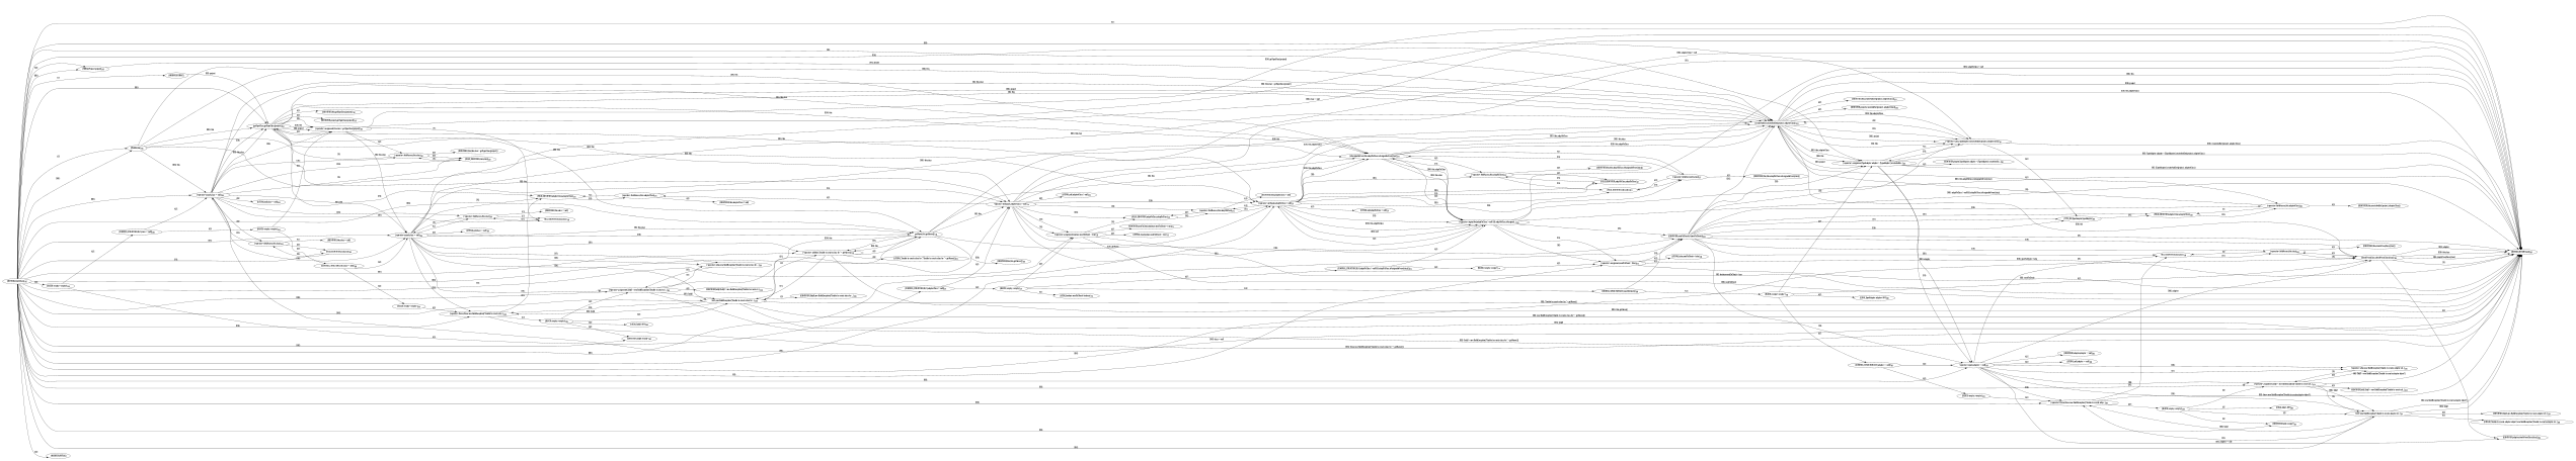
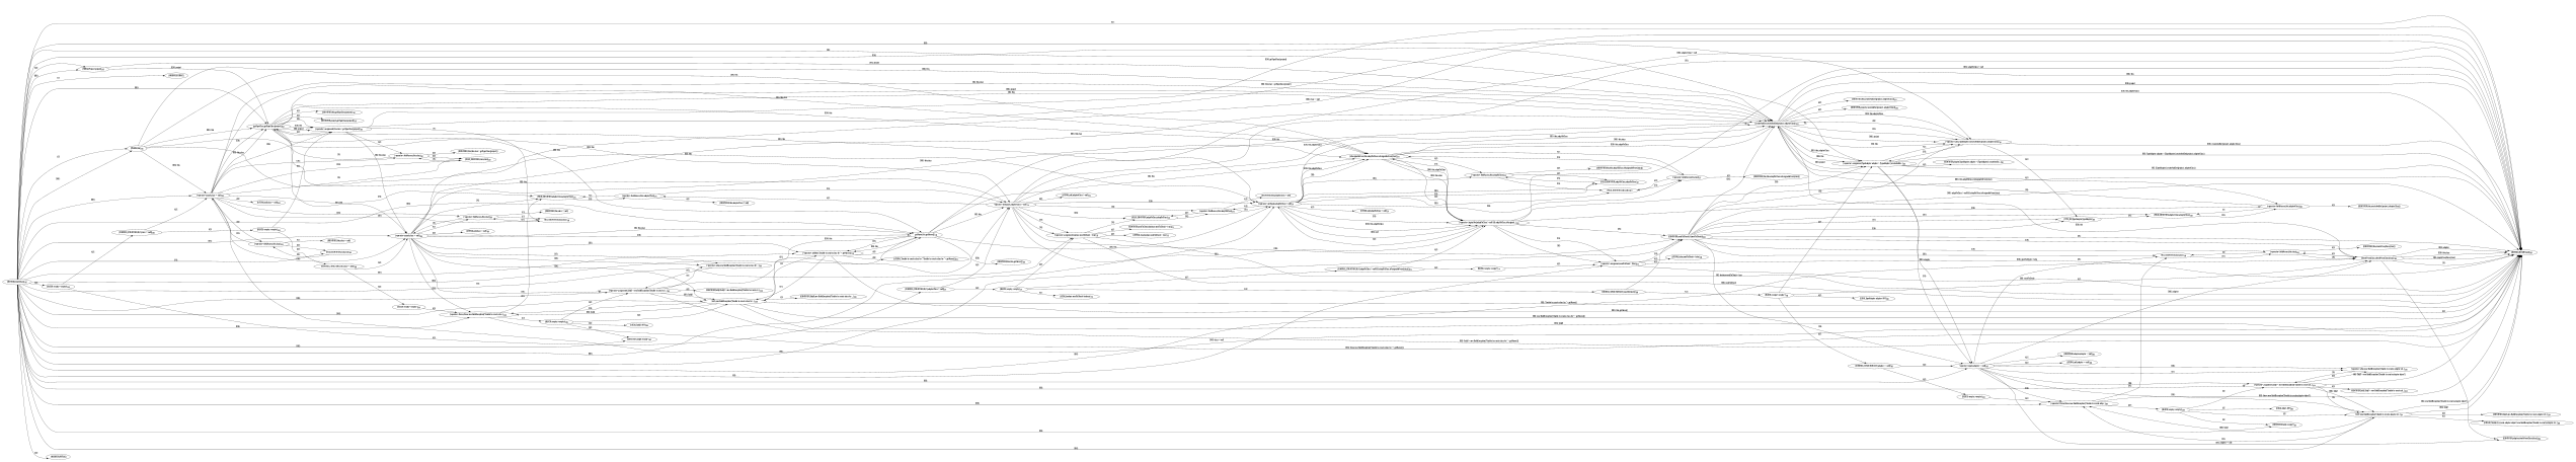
  digraph {
    fontname=Oswald
    rankdir=LR
    node [fontname=Oswald]
    edge [fontname=Oswald]
    n1 [label=<(METHOD,checkClass)<SUB>165</SUB>>]
    n2 [label=<(PARAM,this)<SUB>265</SUB>>]
    n3 [label=<(PARAM,Project project)<SUB>265</SUB>>]
    n4 [label=<(BLOCK,&lt;empty&gt;,&lt;empty&gt;)<SUB>265</SUB>>]
    n5 [label=<(&lt;operator&gt;.equals,clazz == null)<SUB>266</SUB>>]
    n6 [label=<(FIELD_IDENTIFIER,clazz,clazz)<SUB>266</SUB>>]
    n7 [label=<(getTypeClass,getTypeClass(project))<SUB>267</SUB>>]
    n8 [label=<(&lt;operator&gt;.equals,clazz == null)<SUB>268</SUB>>]
    n9 [label=<(&lt;operator&gt;.throw,throw new BuildException(&quot;Unable to create clas...)<SUB>269</SUB>>]
    n10 [label=<(&lt;operator&gt;.assignment,$obj0 = new BuildException(&quot;Unable to create cl...)<SUB>269</SUB>>]
    n11 [label=<(&lt;init&gt;,new BuildException(&quot;Unable to create class for ...)<SUB>269</SUB>>]
    n12 [label=<(&lt;operator&gt;.addition,&quot;Unable to create class for &quot; + getName())<SUB>270</SUB>>]
    n13 [label=<(getName,this.getName())<SUB>270</SUB>>]
    n14 [label=<(IDENTIFIER,$obj0,&lt;empty&gt;)<SUB>269</SUB>>]
    n15 [label=<(&lt;operator&gt;.notEquals,adapterClass != null)<SUB>274</SUB>>]
    n16 [label=<(&lt;operator&gt;.assignment,boolean needToCheck = true)<SUB>275</SUB>>]
    n17 [label=<(&lt;operator&gt;.notEquals,adaptToClass != null)<SUB>276</SUB>>]
    n18 [label=<(&lt;operator&gt;.assignment,needToCheck = false)<SUB>278</SUB>>]
    n19 [label=<(IDENTIFIER,needToCheck,if (needToCheck))<SUB>280</SUB>>]
    n20 [label=<(&lt;operator&gt;.assignment,TypeAdapter adapter = (TypeAdapter) createAndSe...)<SUB>281</SUB>>]
    n21 [label=<(&lt;operator&gt;.cast,(TypeAdapter) createAndSet(project, adapterClass))<SUB>281</SUB>>]
    n22 [label=<(createAndSet,createAndSet(project, adapterClass))<SUB>281</SUB>>]
    n23 [label=<(&lt;operator&gt;.equals,adapter == null)<SUB>283</SUB>>]
    n24 [label=<(&lt;operator&gt;.throw,throw new BuildException(&quot;Unable to create adap...)<SUB>284</SUB>>]
    n25 [label=<(&lt;operator&gt;.assignment,$obj1 = new BuildException(&quot;Unable to create ad...)<SUB>284</SUB>>]
    n26 [label=<(&lt;init&gt;,new BuildException(&quot;Unable to create adapter ob...)<SUB>284</SUB>>]
    n27 [label=<(IDENTIFIER,$obj1,&lt;empty&gt;)<SUB>284</SUB>>]
    n28 [label=<(checkProxyClass,checkProxyClass(clazz))<SUB>286</SUB>>]
    n29 [label=<(MODIFIER,PUBLIC)>]
    n30 [label=<(MODIFIER,VIRTUAL)>]
    n31 [label=<(METHOD_RETURN,void)<SUB>265</SUB>>]
    n32 [label=<(isAssignableFrom,this.adaptToClass.isAssignableFrom(clazz))<SUB>277</SUB>>]
    n33 [label=<(CONTROL_STRUCTURE,IF,if (clazz == null))<SUB>266</SUB>>]
    n34 [label=<(CONTROL_STRUCTURE,IF,if (adapterClass != null))<SUB>274</SUB>>]
    n35 [label=<(&lt;operator&gt;.fieldAccess,this.clazz)<SUB>266</SUB>>]
    n36 [label=<(LITERAL,null,clazz == null)<SUB>266</SUB>>]
    n37 [label=<(&lt;operator&gt;.assignment,this.clazz = getTypeClass(project))<SUB>267</SUB>>]
    n38 [label=<(&lt;operator&gt;.fieldAccess,this.clazz)<SUB>267</SUB>>]
    n39 [label=<(FIELD_IDENTIFIER,clazz,clazz)<SUB>267</SUB>>]
    n40 [label=<(&lt;operator&gt;.fieldAccess,this.clazz)<SUB>268</SUB>>]
    n41 [label=<(FIELD_IDENTIFIER,clazz,clazz)<SUB>268</SUB>>]
    n42 [label=<(FIELD_IDENTIFIER,adapterClass,adapterClass)<SUB>274</SUB>>]
    n43 [label=<(IDENTIFIER,this,getTypeClass(project))<SUB>267</SUB>>]
    n44 [label=<(IDENTIFIER,project,getTypeClass(project))<SUB>267</SUB>>]
    n45 [label=<(LITERAL,null,clazz == null)<SUB>268</SUB>>]
    n46 [label=<(&lt;operator&gt;.alloc,new BuildException(&quot;Unable to create class for ...)<SUB>269</SUB>>]
    n47 [label=<(BLOCK,&lt;empty&gt;,&lt;empty&gt;)<SUB>269</SUB>>]
    n48 [label=<(IDENTIFIER,$obj0,$obj0 = new BuildException(&quot;Unable to create cl...)<SUB>269</SUB>>]
    n49 [label=<(IDENTIFIER,$obj0,new BuildException(&quot;Unable to create class for ...)<SUB>269</SUB>>]
    n50 [label=<(LITERAL,&quot;Unable to create class for &quot;,&quot;Unable to create class for &quot; + getName())<SUB>270</SUB>>]
    n51 [label=<(IDENTIFIER,this,this.getName())<SUB>270</SUB>>]
    n52 [label=<(&lt;operator&gt;.fieldAccess,this.adapterClass)<SUB>274</SUB>>]
    n53 [label=<(LITERAL,null,adapterClass != null)<SUB>274</SUB>>]
    n54 [label=<(&lt;operator&gt;.logicalAnd,adaptToClass != null &amp;&amp; adaptToClass.isAssignab...)<SUB>276</SUB>>]
    n55 [label=<(&lt;operator&gt;.fieldAccess,this.adaptToClass)<SUB>276</SUB>>]
    n56 [label=<(FIELD_IDENTIFIER,adaptToClass,adaptToClass)<SUB>276</SUB>>]
    n57 [label=<(IDENTIFIER,needToCheck,boolean needToCheck = true)<SUB>275</SUB>>]
    n58 [label=<(LITERAL,true,boolean needToCheck = true)<SUB>275</SUB>>]
    n59 [label=<(LITERAL,null,adaptToClass != null)<SUB>276</SUB>>]
    n60 [label=<(&lt;operator&gt;.fieldAccess,this.adaptToClass)<SUB>277</SUB>>]
    n61 [label=<(FIELD_IDENTIFIER,adaptToClass,adaptToClass)<SUB>277</SUB>>]
    n62 [label=<(&lt;operator&gt;.fieldAccess,this.clazz)<SUB>277</SUB>>]
    n63 [label=<(FIELD_IDENTIFIER,clazz,clazz)<SUB>277</SUB>>]
    n64 [label=<(LITERAL,false,needToCheck = false)<SUB>278</SUB>>]
    n65 [label=<(TYPE_REF,TypeAdapter,TypeAdapter)<SUB>281</SUB>>]
    n66 [label=<(&lt;operator&gt;.fieldAccess,this.adapterClass)<SUB>282</SUB>>]
    n67 [label=<(FIELD_IDENTIFIER,adapterClass,adapterClass)<SUB>282</SUB>>]
    n68 [label=<(&lt;operator&gt;.fieldAccess,this.clazz)<SUB>286</SUB>>]
    n69 [label=<(FIELD_IDENTIFIER,clazz,clazz)<SUB>286</SUB>>]
    n70 [label=<(IDENTIFIER,adapter,TypeAdapter adapter = (TypeAdapter) createAndSe...)<SUB>281</SUB>>]
    n71 [label=<(IDENTIFIER,this,createAndSet(project, adapterClass))<SUB>281</SUB>>]
    n72 [label=<(IDENTIFIER,project,createAndSet(project, adapterClass))<SUB>282</SUB>>]
    n73 [label=<(IDENTIFIER,adapter,adapter == null)<SUB>283</SUB>>]
    n74 [label=<(LITERAL,null,adapter == null)<SUB>283</SUB>>]
    n75 [label=<(&lt;operator&gt;.alloc,new BuildException(&quot;Unable to create adapter ob...)<SUB>284</SUB>>]
    n76 [label=<(IDENTIFIER,adapter,checkProxyClass(clazz))<SUB>286</SUB>>]
    n77 [label=<(BLOCK,&lt;empty&gt;,&lt;empty&gt;)<SUB>284</SUB>>]
    n78 [label=<(IDENTIFIER,$obj1,$obj1 = new BuildException(&quot;Unable to create ad...)<SUB>284</SUB>>]
    n79 [label=<(IDENTIFIER,$obj1,new BuildException(&quot;Unable to create adapter ob...)<SUB>284</SUB>>]
    n80 [label=<(LITERAL,&quot;Unable to create adapter object&quot;,new BuildException(&quot;Unable to create adapter ob...)<SUB>284</SUB>>]
    n81 [label=<(BLOCK,&lt;empty&gt;,&lt;empty&gt;)<SUB>266</SUB>>]
    n82 [label=<(BLOCK,&lt;empty&gt;,&lt;empty&gt;)<SUB>274</SUB>>]
    n83 [label=<(CONTROL_STRUCTURE,IF,if (clazz == null))<SUB>268</SUB>>]
    n84 [label=<(IDENTIFIER,this,clazz == null)>]
    n85 [label=<(IDENTIFIER,this,this.clazz = getTypeClass(project))>]
    n86 [label=<(IDENTIFIER,this,clazz == null)>]
    n87 [label=<(BLOCK,&lt;empty&gt;,&lt;empty&gt;)<SUB>268</SUB>>]
    n88 [label=<(LOCAL,$obj0: ANY)<SUB>269</SUB>>]
    n89 [label=<(LOCAL,boolean needToCheck: boolean)<SUB>275</SUB>>]
    n90 [label=<(CONTROL_STRUCTURE,IF,if (adaptToClass != null &amp;&amp; adaptToClass.isAssignableFrom(clazz)))<SUB>276</SUB>>]
    n91 [label=<(CONTROL_STRUCTURE,IF,if (needToCheck))<SUB>280</SUB>>]
    n92 [label=<(IDENTIFIER,this,adapterClass != null)>]
    n93 [label=<(IDENTIFIER,this,adaptToClass != null)>]
    n94 [label=<(BLOCK,&lt;empty&gt;,&lt;empty&gt;)<SUB>277</SUB>>]
    n95 [label=<(BLOCK,&lt;empty&gt;,&lt;empty&gt;)<SUB>280</SUB>>]
    n96 [label=<(IDENTIFIER,this,this.adaptToClass.isAssignableFrom(clazz))>]
    n97 [label=<(IDENTIFIER,this,this.adaptToClass.isAssignableFrom(clazz))>]
    n98 [label=<(LOCAL,TypeAdapter adapter: ANY)<SUB>281</SUB>>]
    n99 [label=<(CONTROL_STRUCTURE,IF,if (adapter == null))<SUB>283</SUB>>]
    n100 [label=<(IDENTIFIER,this,createAndSet(project, adapterClass))>]
    n101 [label=<(IDENTIFIER,this,checkProxyClass(clazz))>]
    n102 [label=<(BLOCK,&lt;empty&gt;,&lt;empty&gt;)<SUB>283</SUB>>]
    n103 [label=<(LOCAL,$obj1: ANY)<SUB>284</SUB>>]
    n1 -> n2 [label="AST: "]
    n1 -> n2 [label="DDG: "]
    n1 -> n3 [label="AST: "]
    n1 -> n3 [label="DDG: "]
    n1 -> n4 [label="AST: "]
    n1 -> n5 [label="DDG: "]
    n1 -> n6 [label="CFG: "]
    n1 -> n7 [label="DDG: "]
    n1 -> n8 [label="DDG: "]
    n1 -> n9 [label="DDG: "]
    n1 -> n10 [label="DDG: "]
    n1 -> n11 [label="DDG: "]
    n1 -> n12 [label="DDG: "]
    n1 -> n13 [label="DDG: "]
    n1 -> n14 [label="DDG: "]
    n1 -> n15 [label="DDG: "]
    n1 -> n16 [label="DDG: "]
    n1 -> n17 [label="DDG: "]
    n1 -> n18 [label="DDG: "]
    n1 -> n19 [label="DDG: "]
    n1 -> n20 [label="DDG: "]
    n1 -> n21 [label="DDG: "]
    n1 -> n22 [label="DDG: "]
    n1 -> n23 [label="DDG: "]
    n1 -> n24 [label="DDG: "]
    n1 -> n25 [label="DDG: "]
    n1 -> n26 [label="DDG: "]
    n1 -> n27 [label="DDG: "]
    n1 -> n28 [label="DDG: "]
    n1 -> n29 [label="AST: "]
    n1 -> n30 [label="AST: "]
    n1 -> n31 [label="AST: "]
    n2 -> n5 [label="DDG: this"]
    n2 -> n7 [label="DDG: this"]
    n2 -> n15 [label="DDG: this"]
    n2 -> n17 [label="DDG: this"]
    n2 -> n22 [label="DDG: this"]
    n2 -> n32 [label="DDG: this"]
-   n29 -> n7 [label="DDG: project"]
+   n3 -> n7 [label="DDG: project"]
    n3 -> n22 [label="DDG: project"]
    n4 -> n33 [label="AST: "]
    n4 -> n34 [label="AST: "]
    n5 -> n7 [label="DDG: this.clazz"]
    n5 -> n7 [label="CDG: "]
    n5 -> n8 [label="CDG: "]
    n5 -> n22 [label="DDG: this.clazz"]
    n5 -> n31 [label="DDG: clazz == null"]
    n5 -> n32 [label="DDG: this.clazz"]
    n5 -> n35 [label="AST: "]
    n5 -> n36 [label="AST: "]
    n5 -> n37 [label="CDG: "]
    n5 -> n38 [label="CDG: "]
    n5 -> n39 [label="CFG: "]
    n5 -> n39 [label="CDG: "]
    n5 -> n40 [label="CDG: "]
    n5 -> n41 [label="CDG: "]
    n5 -> n42 [label="CFG: "]
    n6 -> n35 [label="CFG: "]
    n7 -> n8 [label="DDG: this"]
    n7 -> n13 [label="DDG: this"]
    n7 -> n15 [label="DDG: this"]
    n7 -> n17 [label="DDG: this"]
    n7 -> n22 [label="DDG: this"]
    n7 -> n22 [label="DDG: project"]
    n7 -> n32 [label="DDG: this"]
    n7 -> n37 [label="CFG: "]
    n7 -> n37 [label="DDG: this"]
    n7 -> n37 [label="DDG: project"]
    n7 -> n43 [label="AST: "]
    n7 -> n44 [label="AST: "]
    n8 -> n9 [label="CDG: "]
    n8 -> n10 [label="CDG: "]
    n8 -> n11 [label="CDG: "]
    n8 -> n12 [label="CDG: "]
    n8 -> n13 [label="DDG: this.clazz"]
    n8 -> n13 [label="CDG: "]
    n8 -> n22 [label="DDG: this.clazz"]
    n8 -> n31 [label="DDG: clazz == null"]
    n8 -> n32 [label="DDG: this.clazz"]
    n8 -> n40 [label="AST: "]
    n8 -> n42 [label="CFG: "]
    n8 -> n45 [label="AST: "]
    n8 -> n46 [label="CFG: "]
    n8 -> n46 [label="CDG: "]
    n9 -> n31 [label="DDG: throw new BuildException(&quot;Unable to create class for &quot; + getName());"]
    n9 -> n42 [label="CFG: "]
    n9 -> n47 [label="AST: "]
    n10 -> n11 [label="DDG: $obj0"]
    n10 -> n13 [label="CFG: "]
    n10 -> n31 [label="DDG: $obj0 = new BuildException(&quot;Unable to create class for &quot; + getName())"]
    n10 -> n46 [label="AST: "]
    n10 -> n48 [label="AST: "]
    n11 -> n9 [label="CFG: "]
    n11 -> n9 [label="DDG: $obj0"]
    n11 -> n12 [label="AST: "]
    n11 -> n31 [label="DDG: $obj0"]
    n11 -> n31 [label="DDG: &quot;Unable to create class for &quot; + getName()"]
    n11 -> n31 [label="DDG: new BuildException(&quot;Unable to create class for &quot; + getName())"]
    n11 -> n49 [label="AST: "]
    n12 -> n11 [label="CFG: "]
    n12 -> n13 [label="AST: "]
    n12 -> n31 [label="DDG: this.getName()"]
    n12 -> n50 [label="AST: "]
    n13 -> n11 [label="DDG: this"]
    n13 -> n12 [label="CFG: "]
    n13 -> n12 [label="DDG: this"]
    n13 -> n15 [label="DDG: this"]
-   n13 -> n17 [label="DDG: getName"]
+   n13 -> n17 [label="DDG: this"]
    n13 -> n22 [label="DDG: this"]
    n13 -> n32 [label="DDG: this"]
    n13 -> n51 [label="DDG: "]
    n15 -> n16 [label="CFG: "]
    n15 -> n16 [label="CDG: "]
    n15 -> n17 [label="CDG: "]
    n15 -> n19 [label="CDG: "]
    n15 -> n22 [label="DDG: this.adapterClass"]
    n15 -> n31 [label="CFG: "]
    n15 -> n31 [label="DDG: adapterClass != null"]
    n15 -> n52 [label="AST: "]
    n15 -> n53 [label="AST: "]
    n15 -> n54 [label="CDG: "]
    n15 -> n55 [label="CDG: "]
    n15 -> n56 [label="CDG: "]
    n16 -> n31 [label="DDG: needToCheck"]
    n16 -> n31 [label="DDG: boolean needToCheck = true"]
    n16 -> n56 [label="CFG: "]
    n16 -> n57 [label="AST: "]
    n16 -> n58 [label="AST: "]
    n17 -> n22 [label="DDG: this.adaptToClass"]
    n17 -> n32 [label="DDG: this.adaptToClass"]
    n17 -> n32 [label="CDG: "]
    n17 -> n54 [label="CFG: "]
    n17 -> n54 [label="DDG: this.adaptToClass"]
    n17 -> n54 [label="DDG: null"]
    n17 -> n55 [label="AST: "]
    n17 -> n59 [label="AST: "]
    n17 -> n60 [label="CDG: "]
    n17 -> n61 [label="CFG: "]
    n17 -> n61 [label="CDG: "]
    n17 -> n62 [label="CDG: "]
    n17 -> n63 [label="CDG: "]
    n18 -> n19 [label="CFG: "]
    n18 -> n31 [label="DDG: needToCheck"]
    n18 -> n31 [label="DDG: needToCheck = false"]
    n18 -> n64 [label="AST: "]
    n19 -> n20 [label="CDG: "]
    n19 -> n21 [label="CDG: "]
    n19 -> n22 [label="CDG: "]
    n19 -> n23 [label="CDG: "]
    n19 -> n28 [label="CDG: "]
    n19 -> n31 [label="CFG: "]
    n19 -> n65 [label="CFG: "]
    n19 -> n65 [label="CDG: "]
    n19 -> n66 [label="CDG: "]
    n19 -> n67 [label="CDG: "]
    n19 -> n68 [label="CDG: "]
    n19 -> n69 [label="CDG: "]
    n20 -> n21 [label="AST: "]
    n20 -> n23 [label="CFG: "]
    n20 -> n23 [label="DDG: adapter"]
    n20 -> n31 [label="DDG: (TypeAdapter) createAndSet(project, adapterClass)"]
    n20 -> n31 [label="DDG: TypeAdapter adapter = (TypeAdapter) createAndSet(project, adapterClass)"]
    n20 -> n70 [label="AST: "]
    n21 -> n20 [label="CFG: "]
    n21 -> n22 [label="AST: "]
    n21 -> n31 [label="DDG: createAndSet(project, adapterClass)"]
    n21 -> n65 [label="AST: "]
    n22 -> n20 [label="DDG: this"]
    n22 -> n20 [label="DDG: project"]
    n22 -> n20 [label="DDG: this.adapterClass"]
    n22 -> n21 [label="CFG: "]
    n22 -> n21 [label="DDG: this"]
    n22 -> n21 [label="DDG: project"]
    n22 -> n21 [label="DDG: this.adapterClass"]
    n22 -> n28 [label="DDG: this"]
    n22 -> n31 [label="DDG: this"]
    n22 -> n31 [label="DDG: project"]
    n22 -> n31 [label="DDG: this.adapterClass"]
    n22 -> n66 [label="AST: "]
    n22 -> n71 [label="AST: "]
    n22 -> n72 [label="AST: "]
    n23 -> n24 [label="CDG: "]
    n23 -> n25 [label="CDG: "]
    n23 -> n26 [label="CDG: "]
    n23 -> n28 [label="DDG: adapter"]
    n23 -> n69 [label="CFG: "]
    n23 -> n73 [label="AST: "]
    n23 -> n74 [label="AST: "]
    n23 -> n75 [label="CFG: "]
    n23 -> n75 [label="CDG: "]
    n23 -> n76 [label="DDG: adapter == null"]
    n24 -> n31 [label="DDG: throw new BuildException(&quot;Unable to create adapter object&quot;);"]
    n24 -> n69 [label="CFG: "]
    n24 -> n77 [label="AST: "]
    n25 -> n26 [label="CFG: "]
    n25 -> n26 [label="DDG: $obj1"]
    n25 -> n31 [label="DDG: $obj1 = new BuildException(&quot;Unable to create adapter object&quot;)"]
    n25 -> n75 [label="AST: "]
    n25 -> n78 [label="AST: "]
    n26 -> n24 [label="CFG: "]
    n26 -> n24 [label="DDG: $obj1"]
    n26 -> n31 [label="DDG: $obj1"]
    n26 -> n31 [label="DDG: new BuildException(&quot;Unable to create adapter object&quot;)"]
    n26 -> n79 [label="AST: "]
    n26 -> n80 [label="AST: "]
    n28 -> n31 [label="CFG: "]
    n28 -> n31 [label="DDG: adapter"]
    n28 -> n31 [label="DDG: this.clazz"]
    n28 -> n31 [label="DDG: checkProxyClass(clazz)"]
    n28 -> n68 [label="AST: "]
    n28 -> n76 [label="AST: "]
    n32 -> n22 [label="DDG: this.adaptToClass"]
    n32 -> n22 [label="DDG: this.clazz"]
    n32 -> n54 [label="CFG: "]
    n32 -> n54 [label="DDG: this.adaptToClass"]
    n32 -> n54 [label="DDG: this.clazz"]
    n32 -> n60 [label="AST: "]
    n32 -> n62 [label="AST: "]
    n33 -> n5 [label="AST: "]
    n33 -> n81 [label="AST: "]
    n34 -> n15 [label="AST: "]
    n34 -> n82 [label="AST: "]
    n35 -> n5 [label="CFG: "]
    n35 -> n6 [label="AST: "]
    n35 -> n84 [label="AST: "]
    n37 -> n7 [label="AST: "]
    n37 -> n8 [label="DDG: this.clazz"]
    n37 -> n31 [label="DDG: getTypeClass(project)"]
    n37 -> n31 [label="DDG: this.clazz = getTypeClass(project)"]
    n37 -> n38 [label="AST: "]
    n37 -> n41 [label="CFG: "]
    n38 -> n7 [label="CFG: "]
    n38 -> n39 [label="AST: "]
    n38 -> n85 [label="AST: "]
    n39 -> n38 [label="CFG: "]
    n40 -> n8 [label="CFG: "]
    n40 -> n41 [label="AST: "]
    n40 -> n86 [label="AST: "]
    n41 -> n40 [label="CFG: "]
    n42 -> n52 [label="CFG: "]
    n46 -> n10 [label="CFG: "]
    n47 -> n10 [label="AST: "]
    n47 -> n11 [label="AST: "]
    n47 -> n14 [label="AST: "]
    n47 -> n88 [label="AST: "]
    n52 -> n15 [label="CFG: "]
    n52 -> n42 [label="AST: "]
    n52 -> n92 [label="AST: "]
    n54 -> n17 [label="AST: "]
    n54 -> n18 [label="CFG: "]
    n54 -> n18 [label="CDG: "]
    n54 -> n19 [label="CFG: "]
    n54 -> n31 [label="DDG: adaptToClass != null"]
    n54 -> n31 [label="DDG: this.adaptToClass.isAssignableFrom(clazz)"]
    n54 -> n31 [label="DDG: adaptToClass != null &amp;&amp; adaptToClass.isAssignableFrom(clazz)"]
    n54 -> n32 [label="AST: "]
    n55 -> n17 [label="CFG: "]
    n55 -> n56 [label="AST: "]
    n55 -> n93 [label="AST: "]
    n56 -> n55 [label="CFG: "]
    n60 -> n61 [label="AST: "]
    n60 -> n63 [label="CFG: "]
    n60 -> n96 [label="AST: "]
    n61 -> n60 [label="CFG: "]
    n62 -> n32 [label="CFG: "]
    n62 -> n63 [label="AST: "]
    n62 -> n97 [label="AST: "]
    n63 -> n62 [label="CFG: "]
    n65 -> n67 [label="CFG: "]
    n66 -> n22 [label="CFG: "]
    n66 -> n67 [label="AST: "]
    n66 -> n100 [label="AST: "]
    n67 -> n66 [label="CFG: "]
    n68 -> n28 [label="CFG: "]
    n68 -> n69 [label="AST: "]
    n68 -> n101 [label="AST: "]
    n69 -> n68 [label="CFG: "]
    n75 -> n25 [label="CFG: "]
    n77 -> n25 [label="AST: "]
    n77 -> n26 [label="AST: "]
    n77 -> n27 [label="AST: "]
    n77 -> n103 [label="AST: "]
    n81 -> n37 [label="AST: "]
    n81 -> n83 [label="AST: "]
    n82 -> n16 [label="AST: "]
    n82 -> n89 [label="AST: "]
    n82 -> n90 [label="AST: "]
    n82 -> n91 [label="AST: "]
    n83 -> n8 [label="AST: "]
    n83 -> n87 [label="AST: "]
    n87 -> n9 [label="AST: "]
    n90 -> n54 [label="AST: "]
    n90 -> n94 [label="AST: "]
    n91 -> n19 [label="AST: "]
    n91 -> n95 [label="AST: "]
    n94 -> n18 [label="AST: "]
    n95 -> n20 [label="AST: "]
    n95 -> n28 [label="AST: "]
    n95 -> n98 [label="AST: "]
    n95 -> n99 [label="AST: "]
    n99 -> n23 [label="AST: "]
    n99 -> n102 [label="AST: "]
    n102 -> n24 [label="AST: "]
  }
